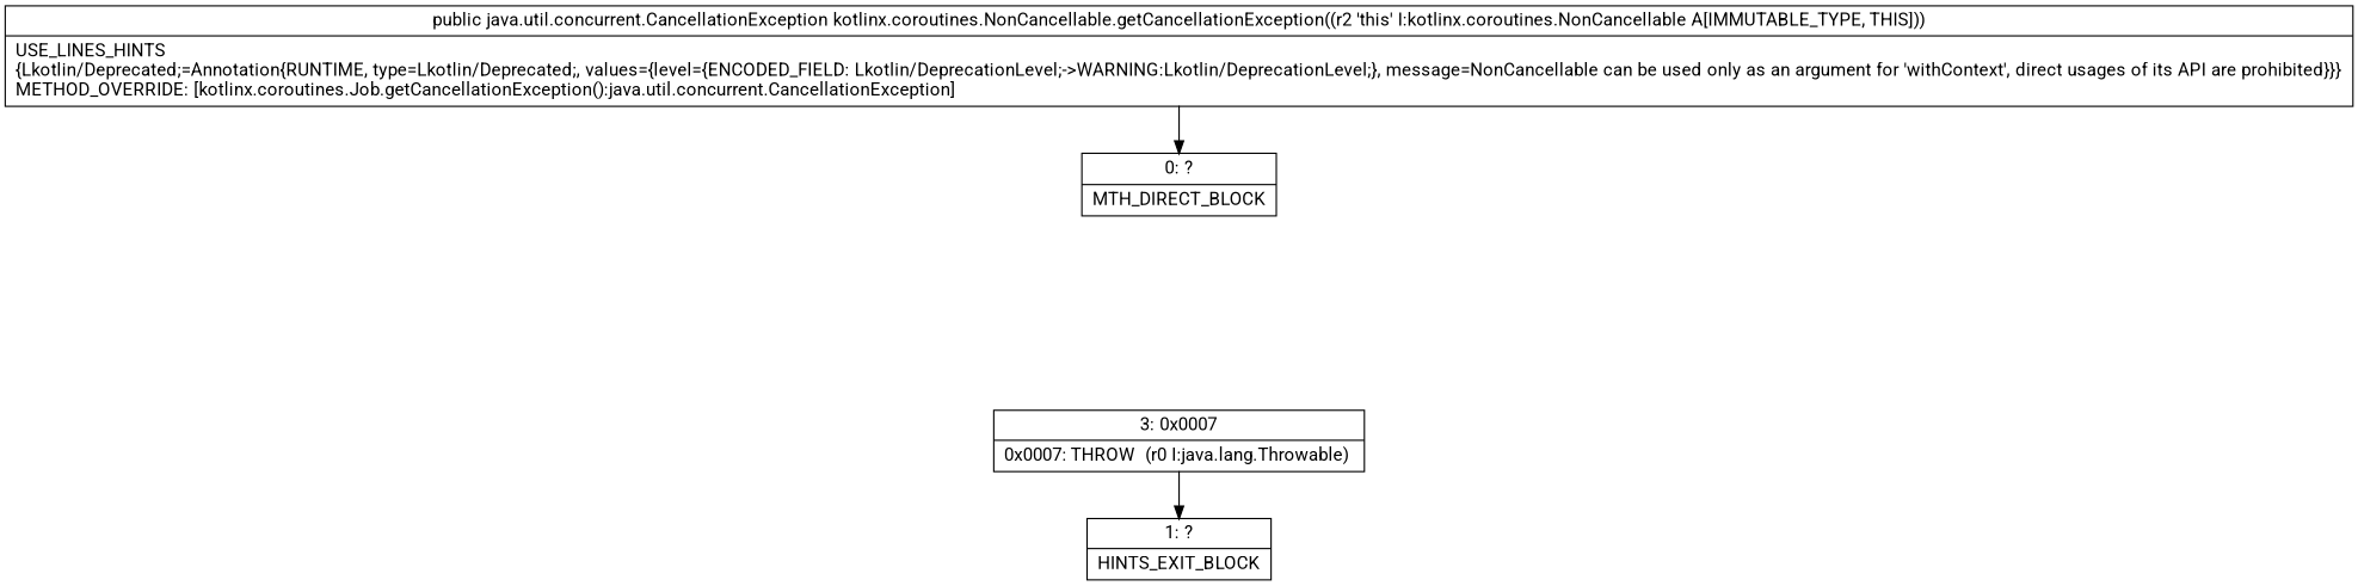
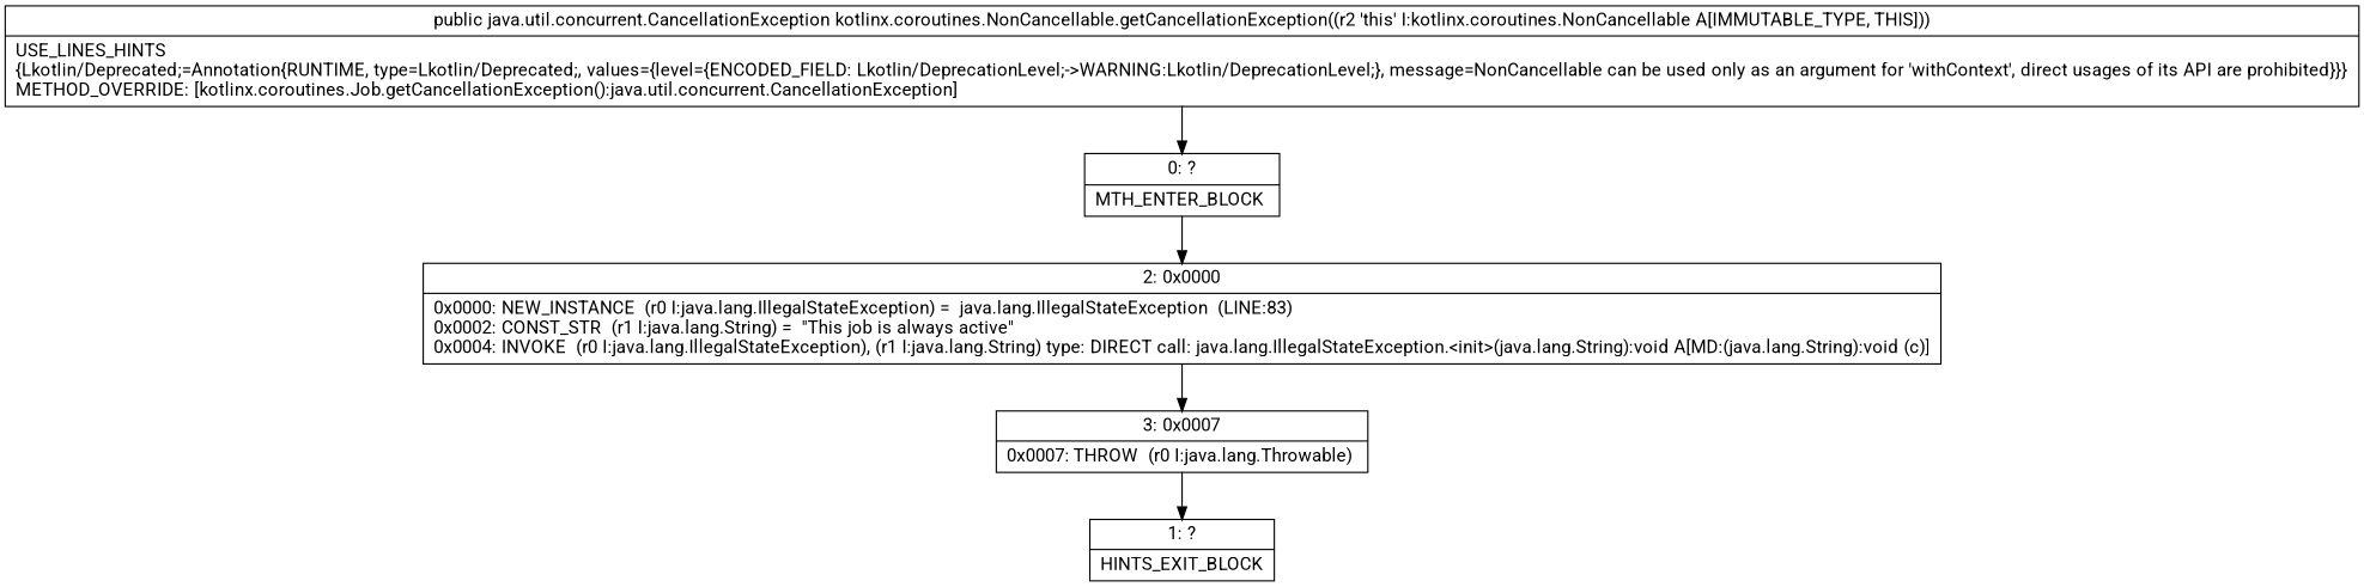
  digraph {
    fontname=Roboto
    node [fontname=Roboto shape=record]
    edge [fontname=Roboto]
-   n1 [label="{0\:\ ?|MTH_DIRECT_BLOCK\l}"]
+   n1 [label="{0\:\ ?|MTH_ENTER_BLOCK\l}"]
+   n2 [label="{2\:\ 0x0000|0x0000: NEW_INSTANCE  (r0 I:java.lang.IllegalStateException) =  java.lang.IllegalStateException  (LINE:83)\l0x0002: CONST_STR  (r1 I:java.lang.String) =  \"This job is always active\" \l0x0004: INVOKE  (r0 I:java.lang.IllegalStateException), (r1 I:java.lang.String) type: DIRECT call: java.lang.IllegalStateException.\<init\>(java.lang.String):void A[MD:(java.lang.String):void (c)]\l}"]
    n3 [label="{3\:\ 0x0007|0x0007: THROW  (r0 I:java.lang.Throwable) \l}"]
    n4 [label="{1\:\ ?|HINTS_EXIT_BLOCK\l}"]
    n5 [label="{public java.util.concurrent.CancellationException kotlinx.coroutines.NonCancellable.getCancellationException((r2 'this' I:kotlinx.coroutines.NonCancellable A[IMMUTABLE_TYPE, THIS]))  | USE_LINES_HINTS\l\{Lkotlin\/Deprecated;=Annotation\{RUNTIME, type=Lkotlin\/Deprecated;, values=\{level=\{ENCODED_FIELD: Lkotlin\/DeprecationLevel;\-\>WARNING:Lkotlin\/DeprecationLevel;\}, message=NonCancellable can be used only as an argument for 'withContext', direct usages of its API are prohibited\}\}\}\lMETHOD_OVERRIDE: [kotlinx.coroutines.Job.getCancellationException():java.util.concurrent.CancellationException]\l}"]
+   n1 -> n2
+   n2 -> n3
    n3 -> n4
    n5 -> n1
  }
